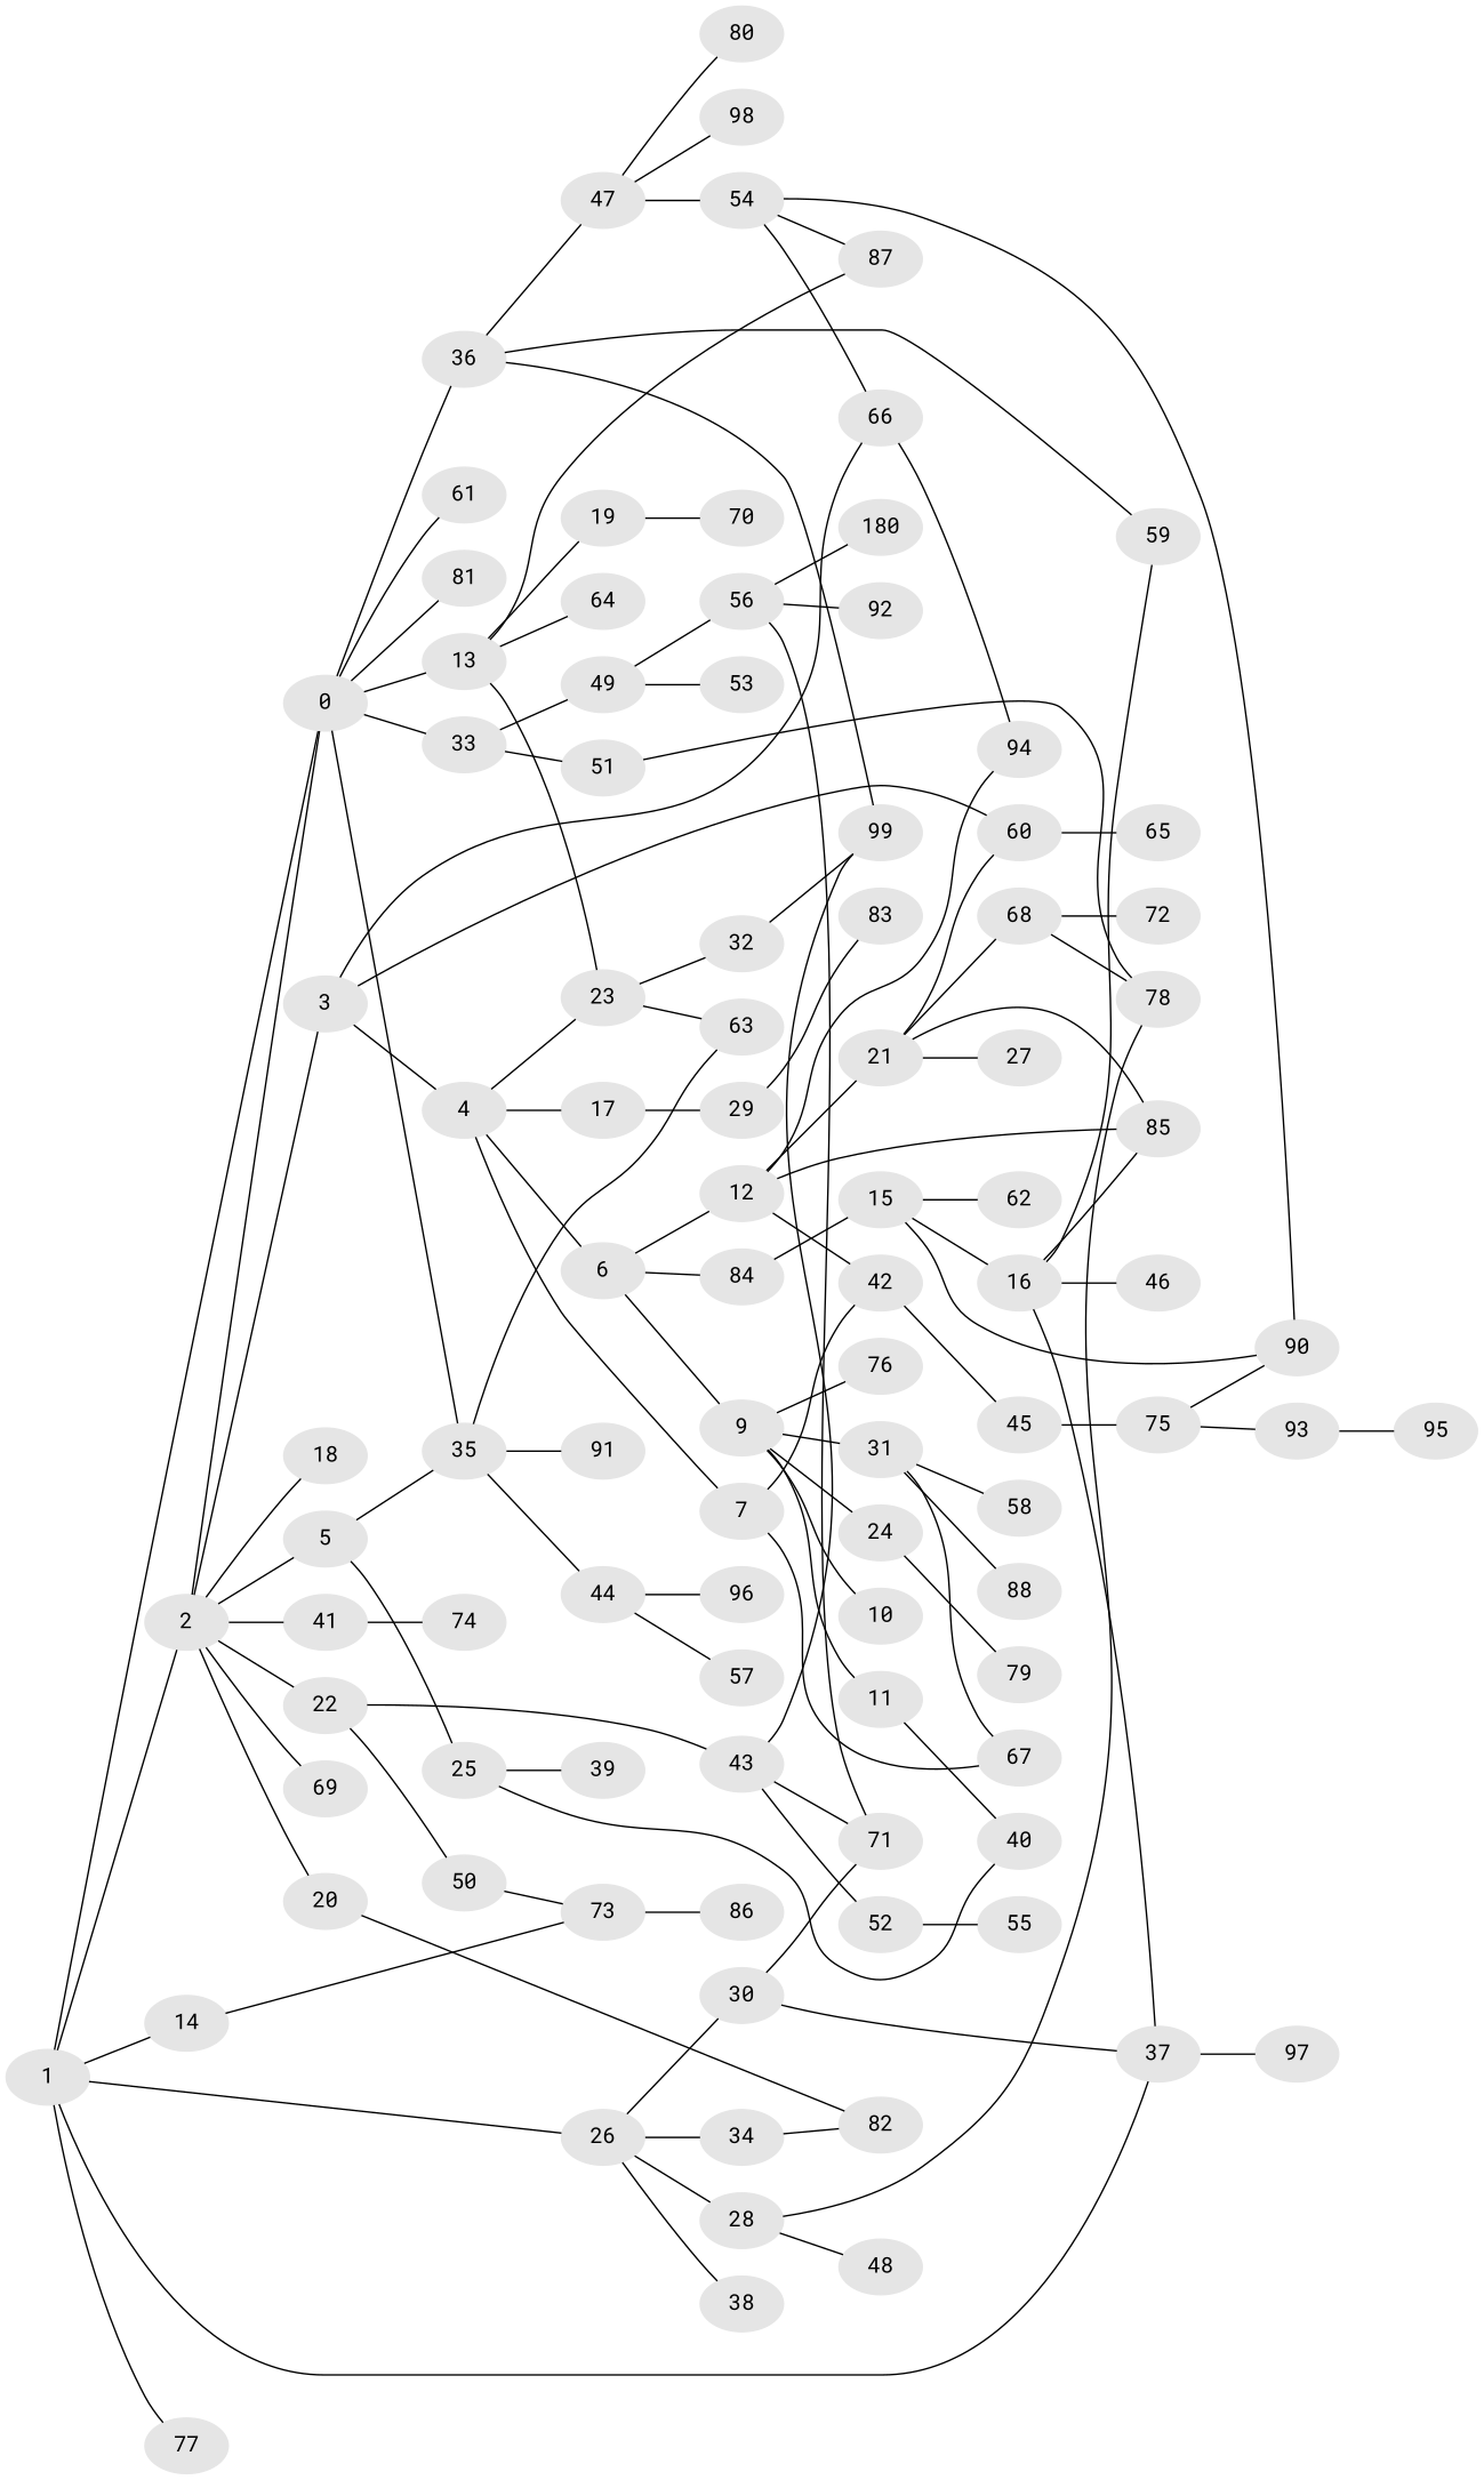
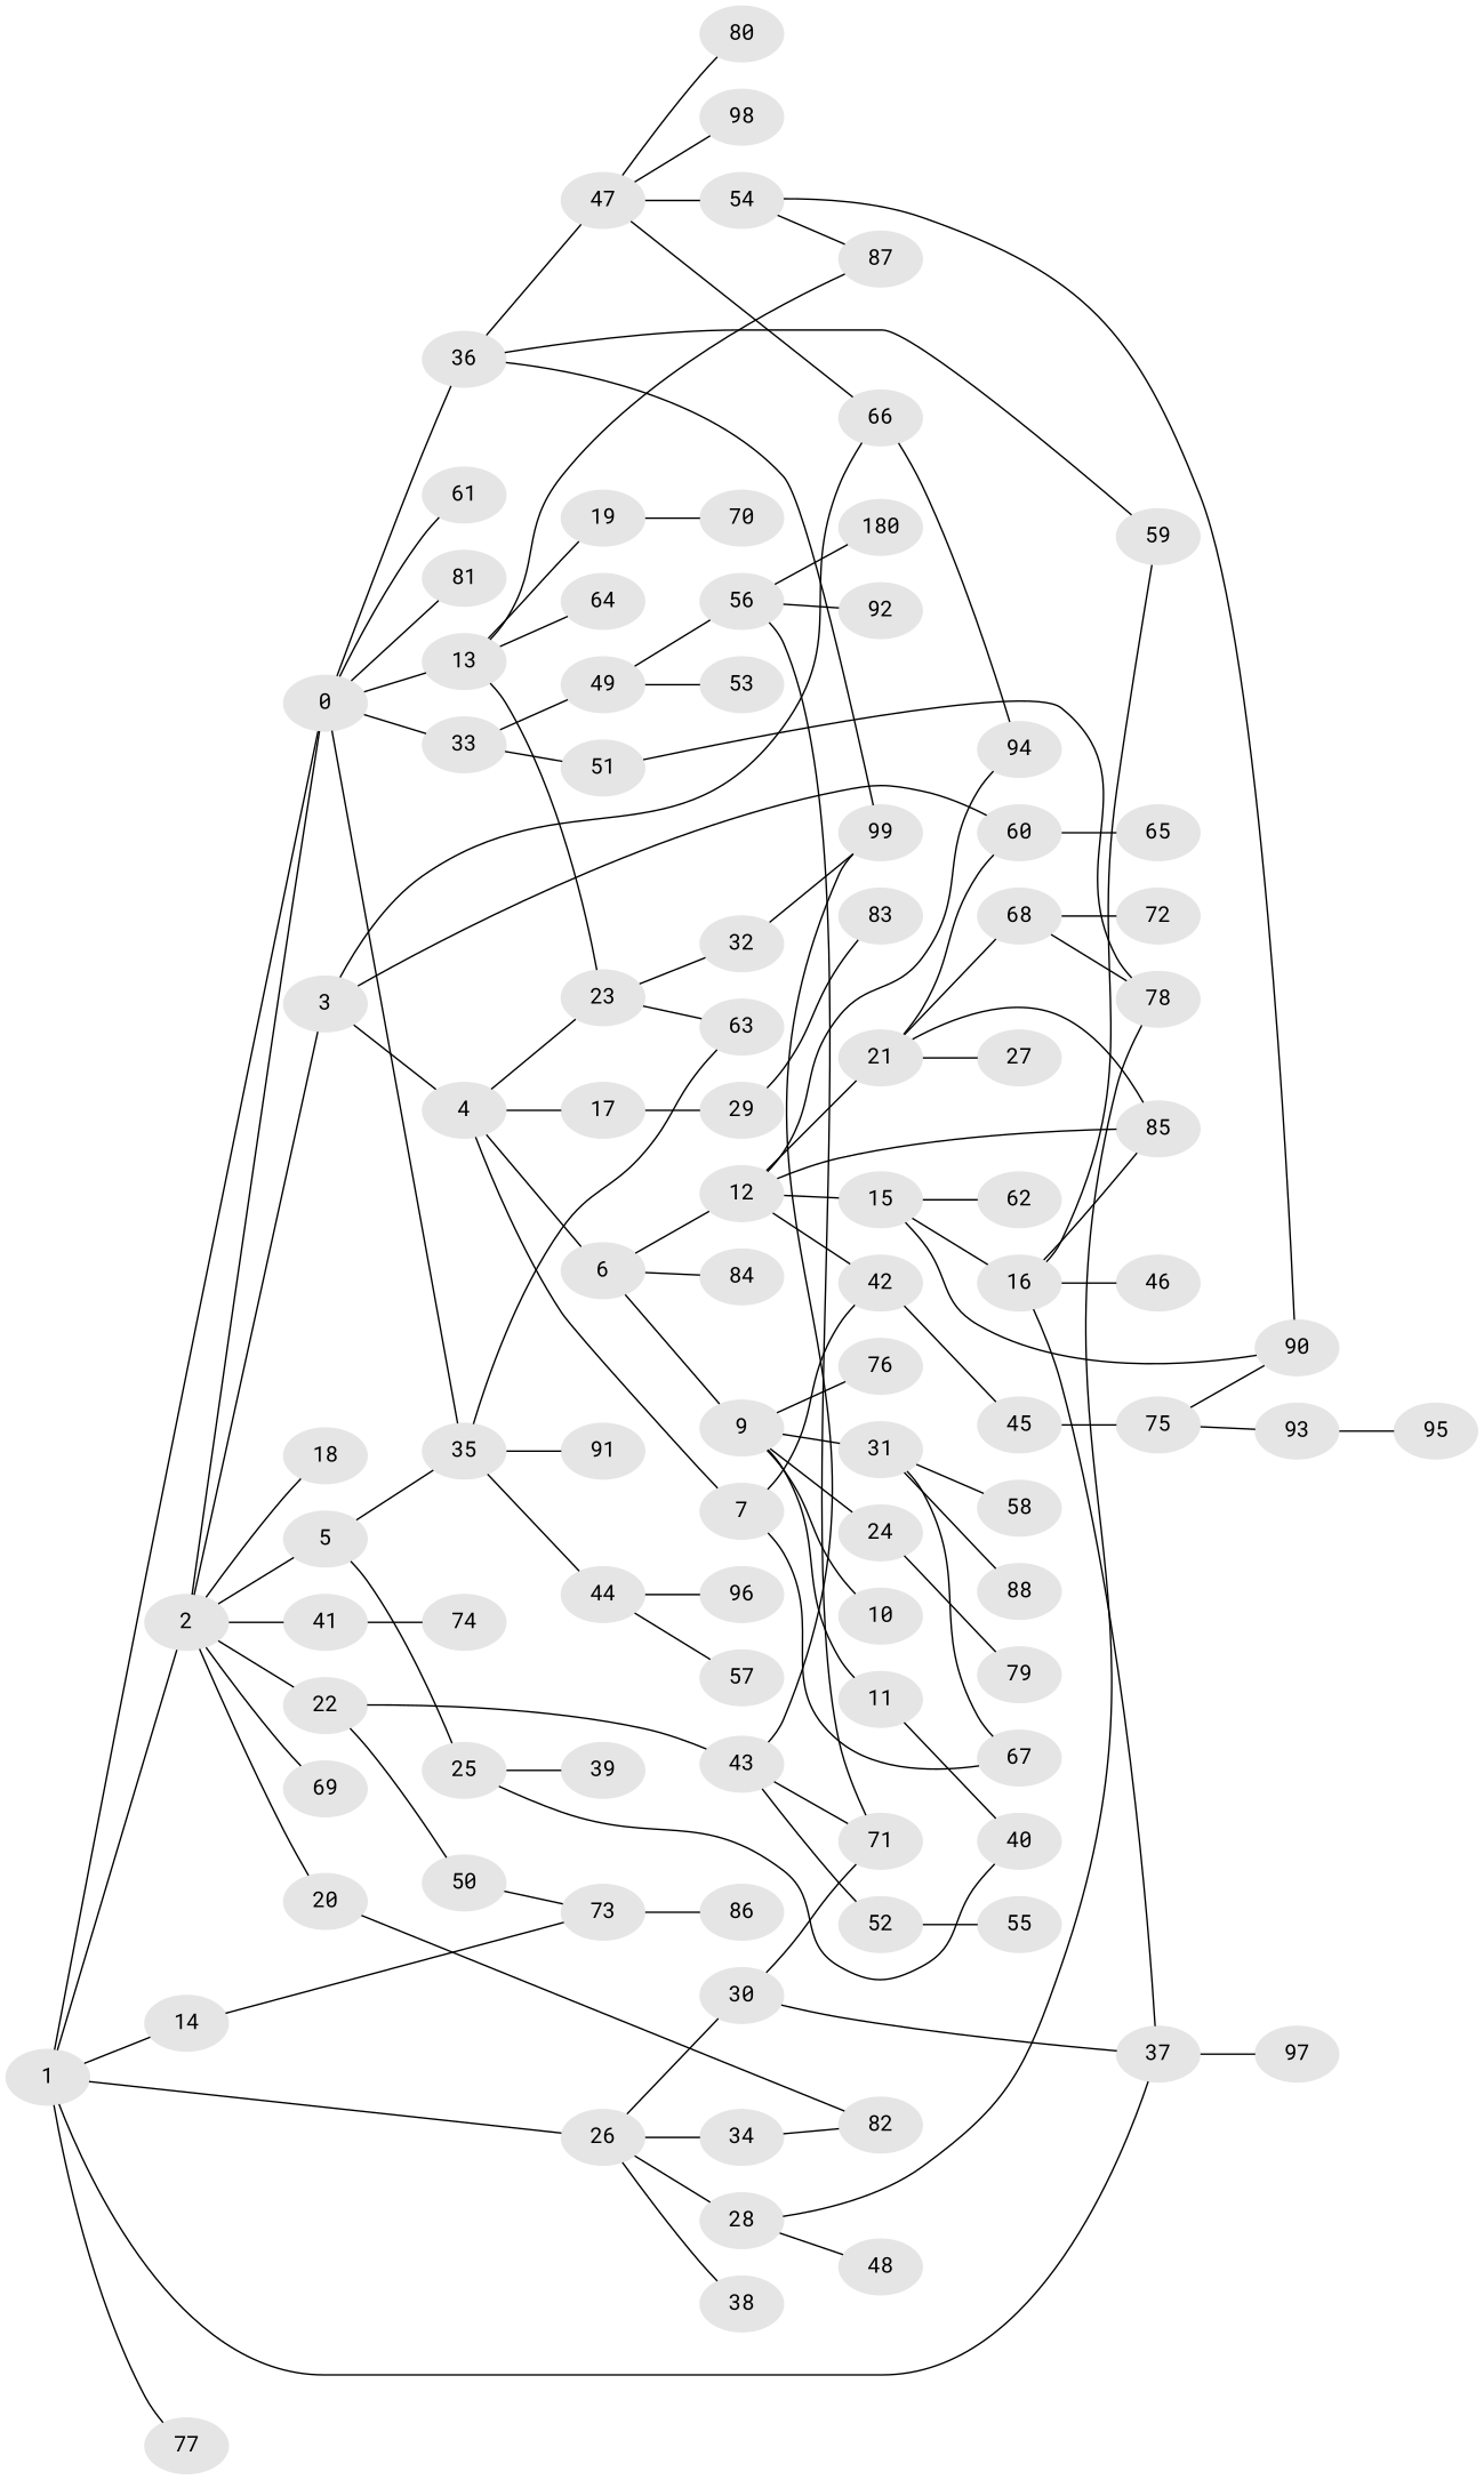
  graph {
    fontname="Roboto Mono"
    rankdir=LR
    node [color=gray90 fontname="Roboto Mono" style=filled]
    edge [fontname="Roboto Mono"]
    1
    2
    n3 [label=0]
    14
    26
    37
    77
    3
    5
    18
    20
    22
    41
    69
    35
    13
    33
    36
    61
    81
    73
    28
    30
    34
    38
    97
    4
    60
    66
    25
    82
    43
    50
    74
    6
    7
    17
    23
    65
    94
    9
    12
    84
    42
    67
    29
    32
    63
    40
    39
    44
    91
    10
    11
    24
    31
    76
    15
    21
    85
    45
    19
    64
    87
    49
    51
    59
    99
    47
    79
    58
    88
    16
    62
    90
    27
    68
    70
    86
    46
    83
    78
    72
    71
    52
    48
    53
    56
    57
    96
    54
    80
    98
    75
    55
    93
    92
    n98 [label=180]
    95
    1 -- 2
    1 -- n3
    1 -- 14
    1 -- 26
    1 -- 37
    1 -- 77
    2 -- n3
    2 -- 3
    2 -- 5
    2 -- 18
    2 -- 20
    2 -- 22
    2 -- 41
    2 -- 69
    n3 -- 35
    n3 -- 13
    n3 -- 33
    n3 -- 36
    n3 -- 61
    n3 -- 81
    14 -- 73
    26 -- 28
    26 -- 30
    26 -- 34
    26 -- 38
    37 -- 97
    3 -- 4
    3 -- 60
    3 -- 66
    5 -- 35
    5 -- 25
    20 -- 82
    22 -- 43
    22 -- 50
    41 -- 74
    35 -- 63
    35 -- 44
    35 -- 91
    13 -- 23
    13 -- 19
    13 -- 64
    13 -- 87
    33 -- 49
    33 -- 51
    36 -- 59
    36 -- 99
    36 -- 47
    73 -- 86
    28 -- 78
    28 -- 48
    30 -- 37
    30 -- 71
    34 -- 82
    4 -- 6
    4 -- 7
    4 -- 17
    4 -- 23
    60 -- 65
    66 -- 94
    25 -- 40
    25 -- 39
    43 -- 99
    43 -- 71
    43 -- 52
    50 -- 73
    6 -- 9
    6 -- 12
    6 -- 84
    7 -- 42
    7 -- 67
    17 -- 29
    23 -- 32
    23 -- 63
    9 -- 10
    9 -- 11
    9 -- 24
    9 -- 31
    9 -- 76
    12 -- 94
    12 -- 42
-   84 -- 15
+   12 -- 15
    12 -- 21
    12 -- 85
    42 -- 45
    29 -- 83
    32 -- 99
    44 -- 57
    44 -- 96
    11 -- 40
    24 -- 79
    31 -- 67
    31 -- 58
    31 -- 88
    15 -- 16
    15 -- 62
    15 -- 90
    21 -- 60
    21 -- 85
    21 -- 27
    21 -- 68
    45 -- 75
    19 -- 70
    49 -- 53
    49 -- 56
    51 -- 78
-   54 -- 66
+   47 -- 66
    47 -- 54
    47 -- 80
    47 -- 98
    16 -- 37
    16 -- 85
    16 -- 59
    16 -- 46
    68 -- 78
    68 -- 72
    52 -- 55
    56 -- 71
    56 -- 92
    56 -- n98
    54 -- 87
    54 -- 90
    75 -- 90
    75 -- 93
    93 -- 95
  }
